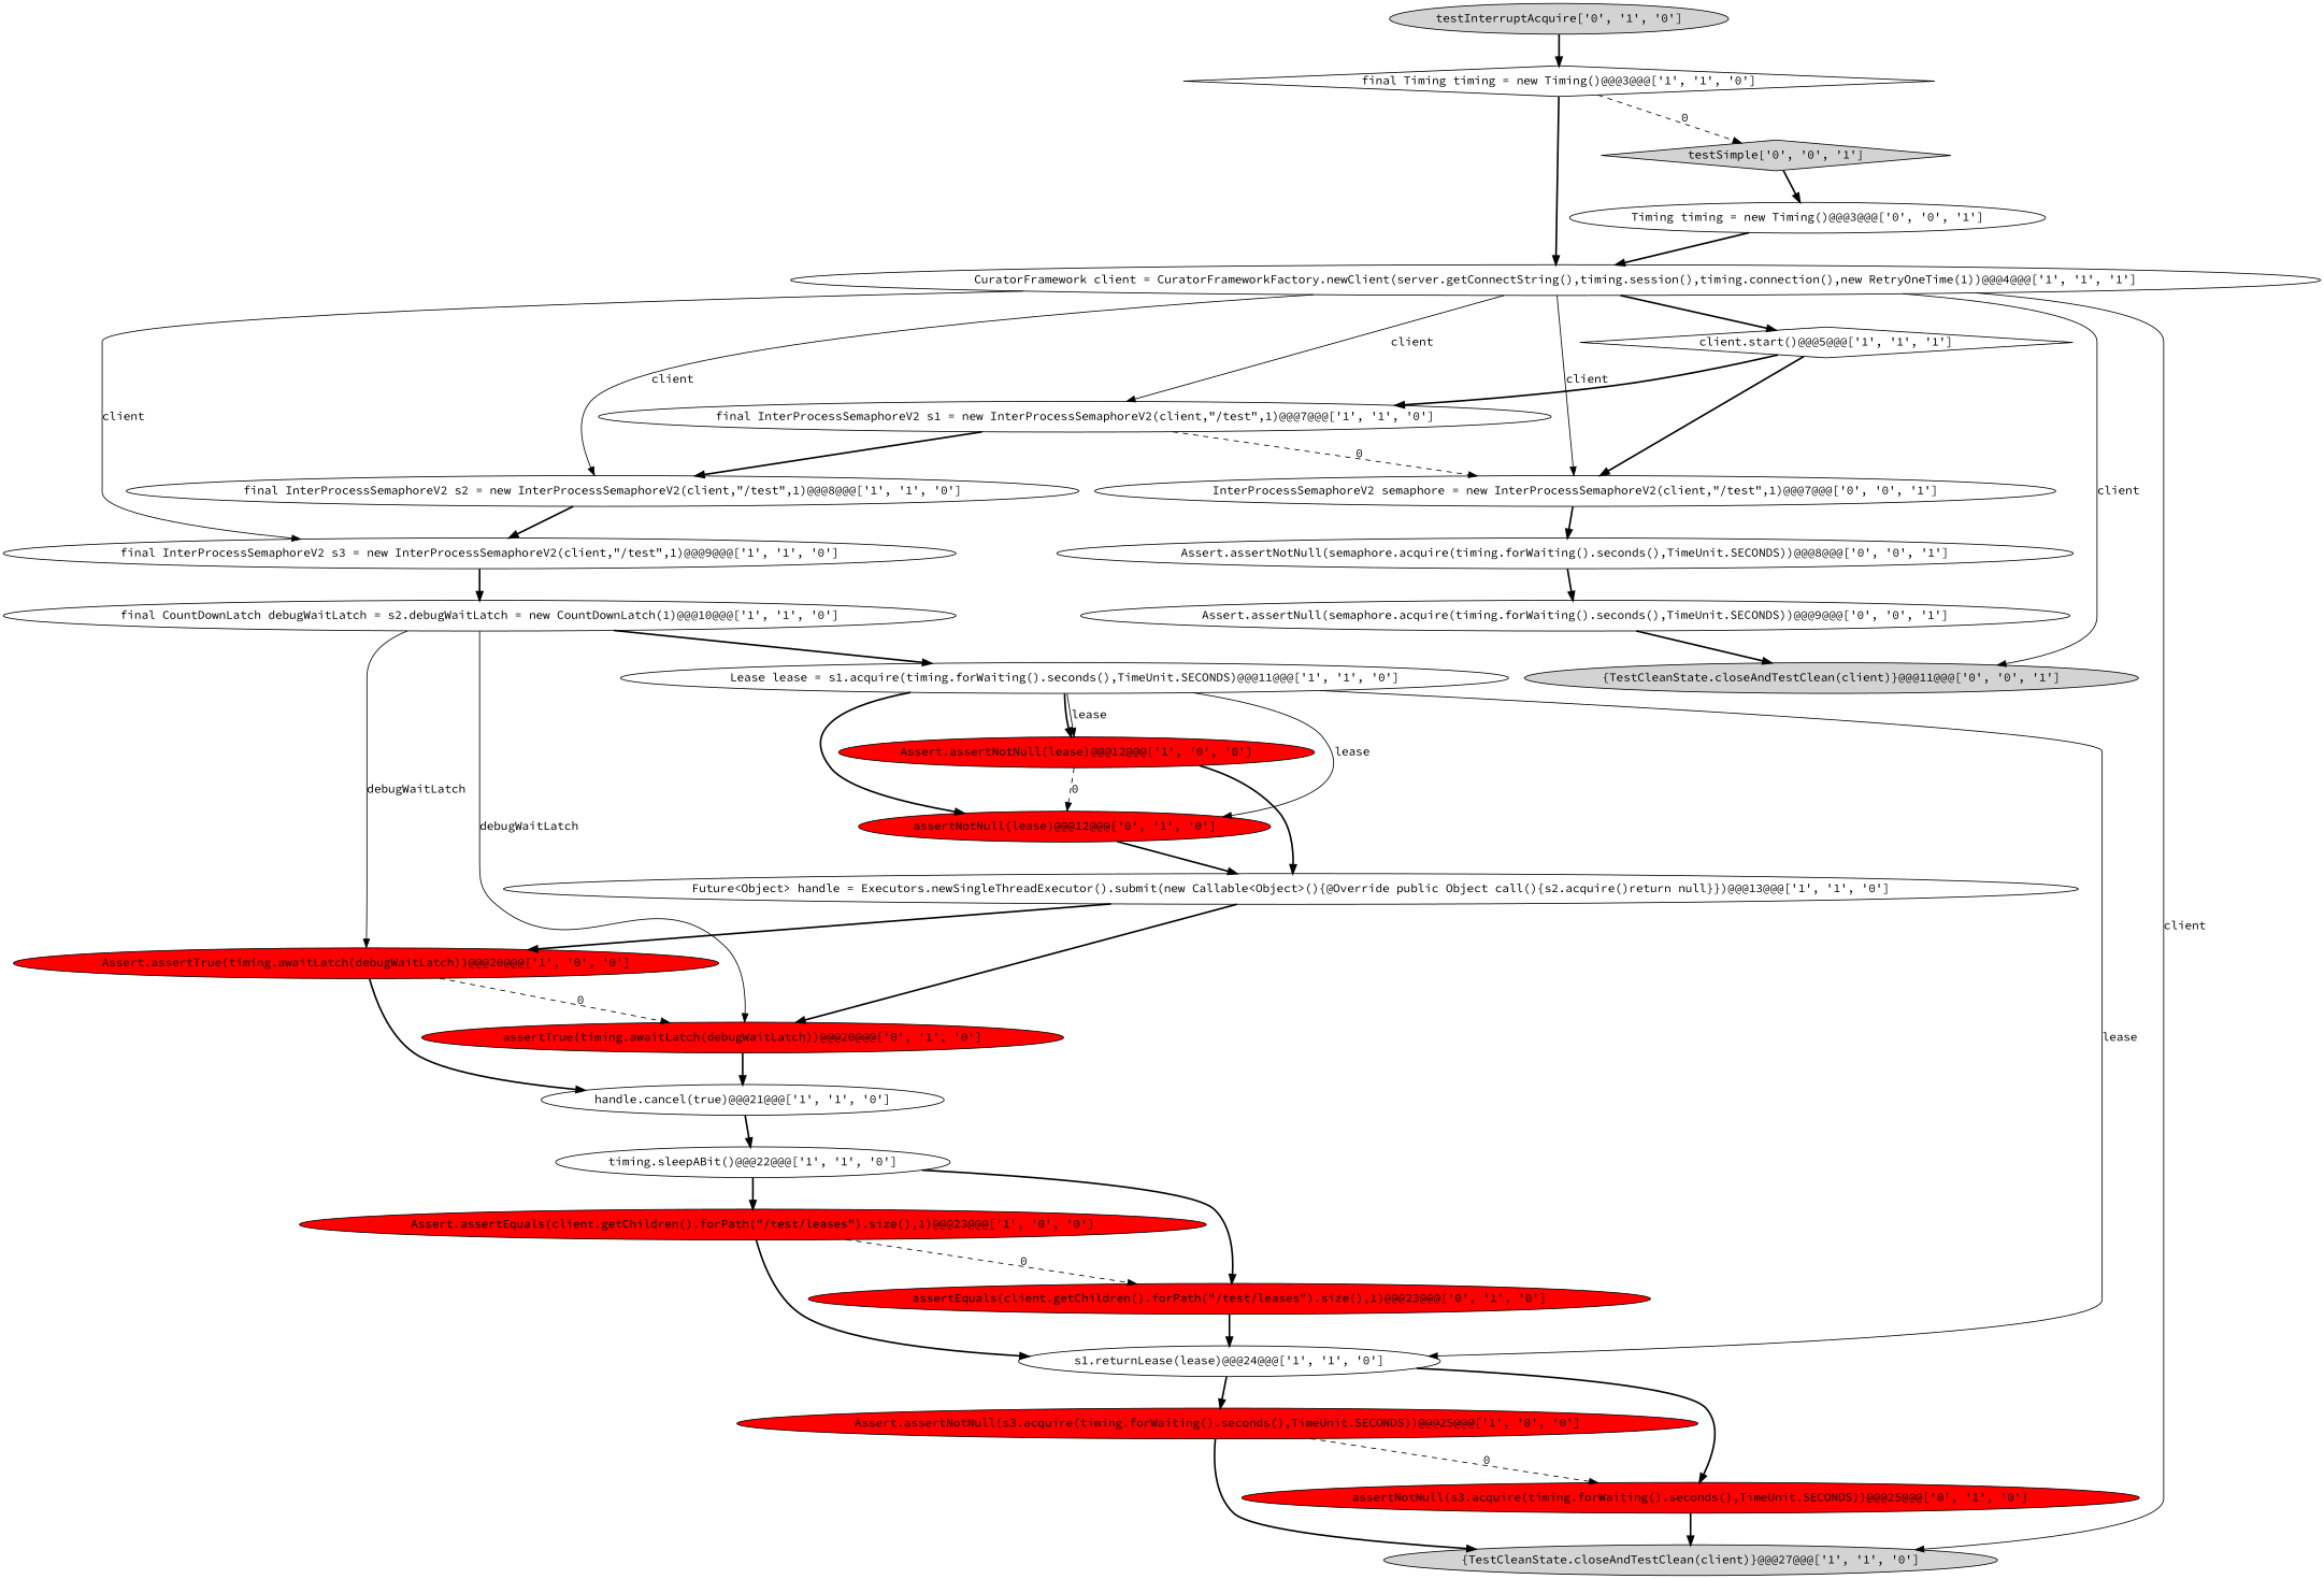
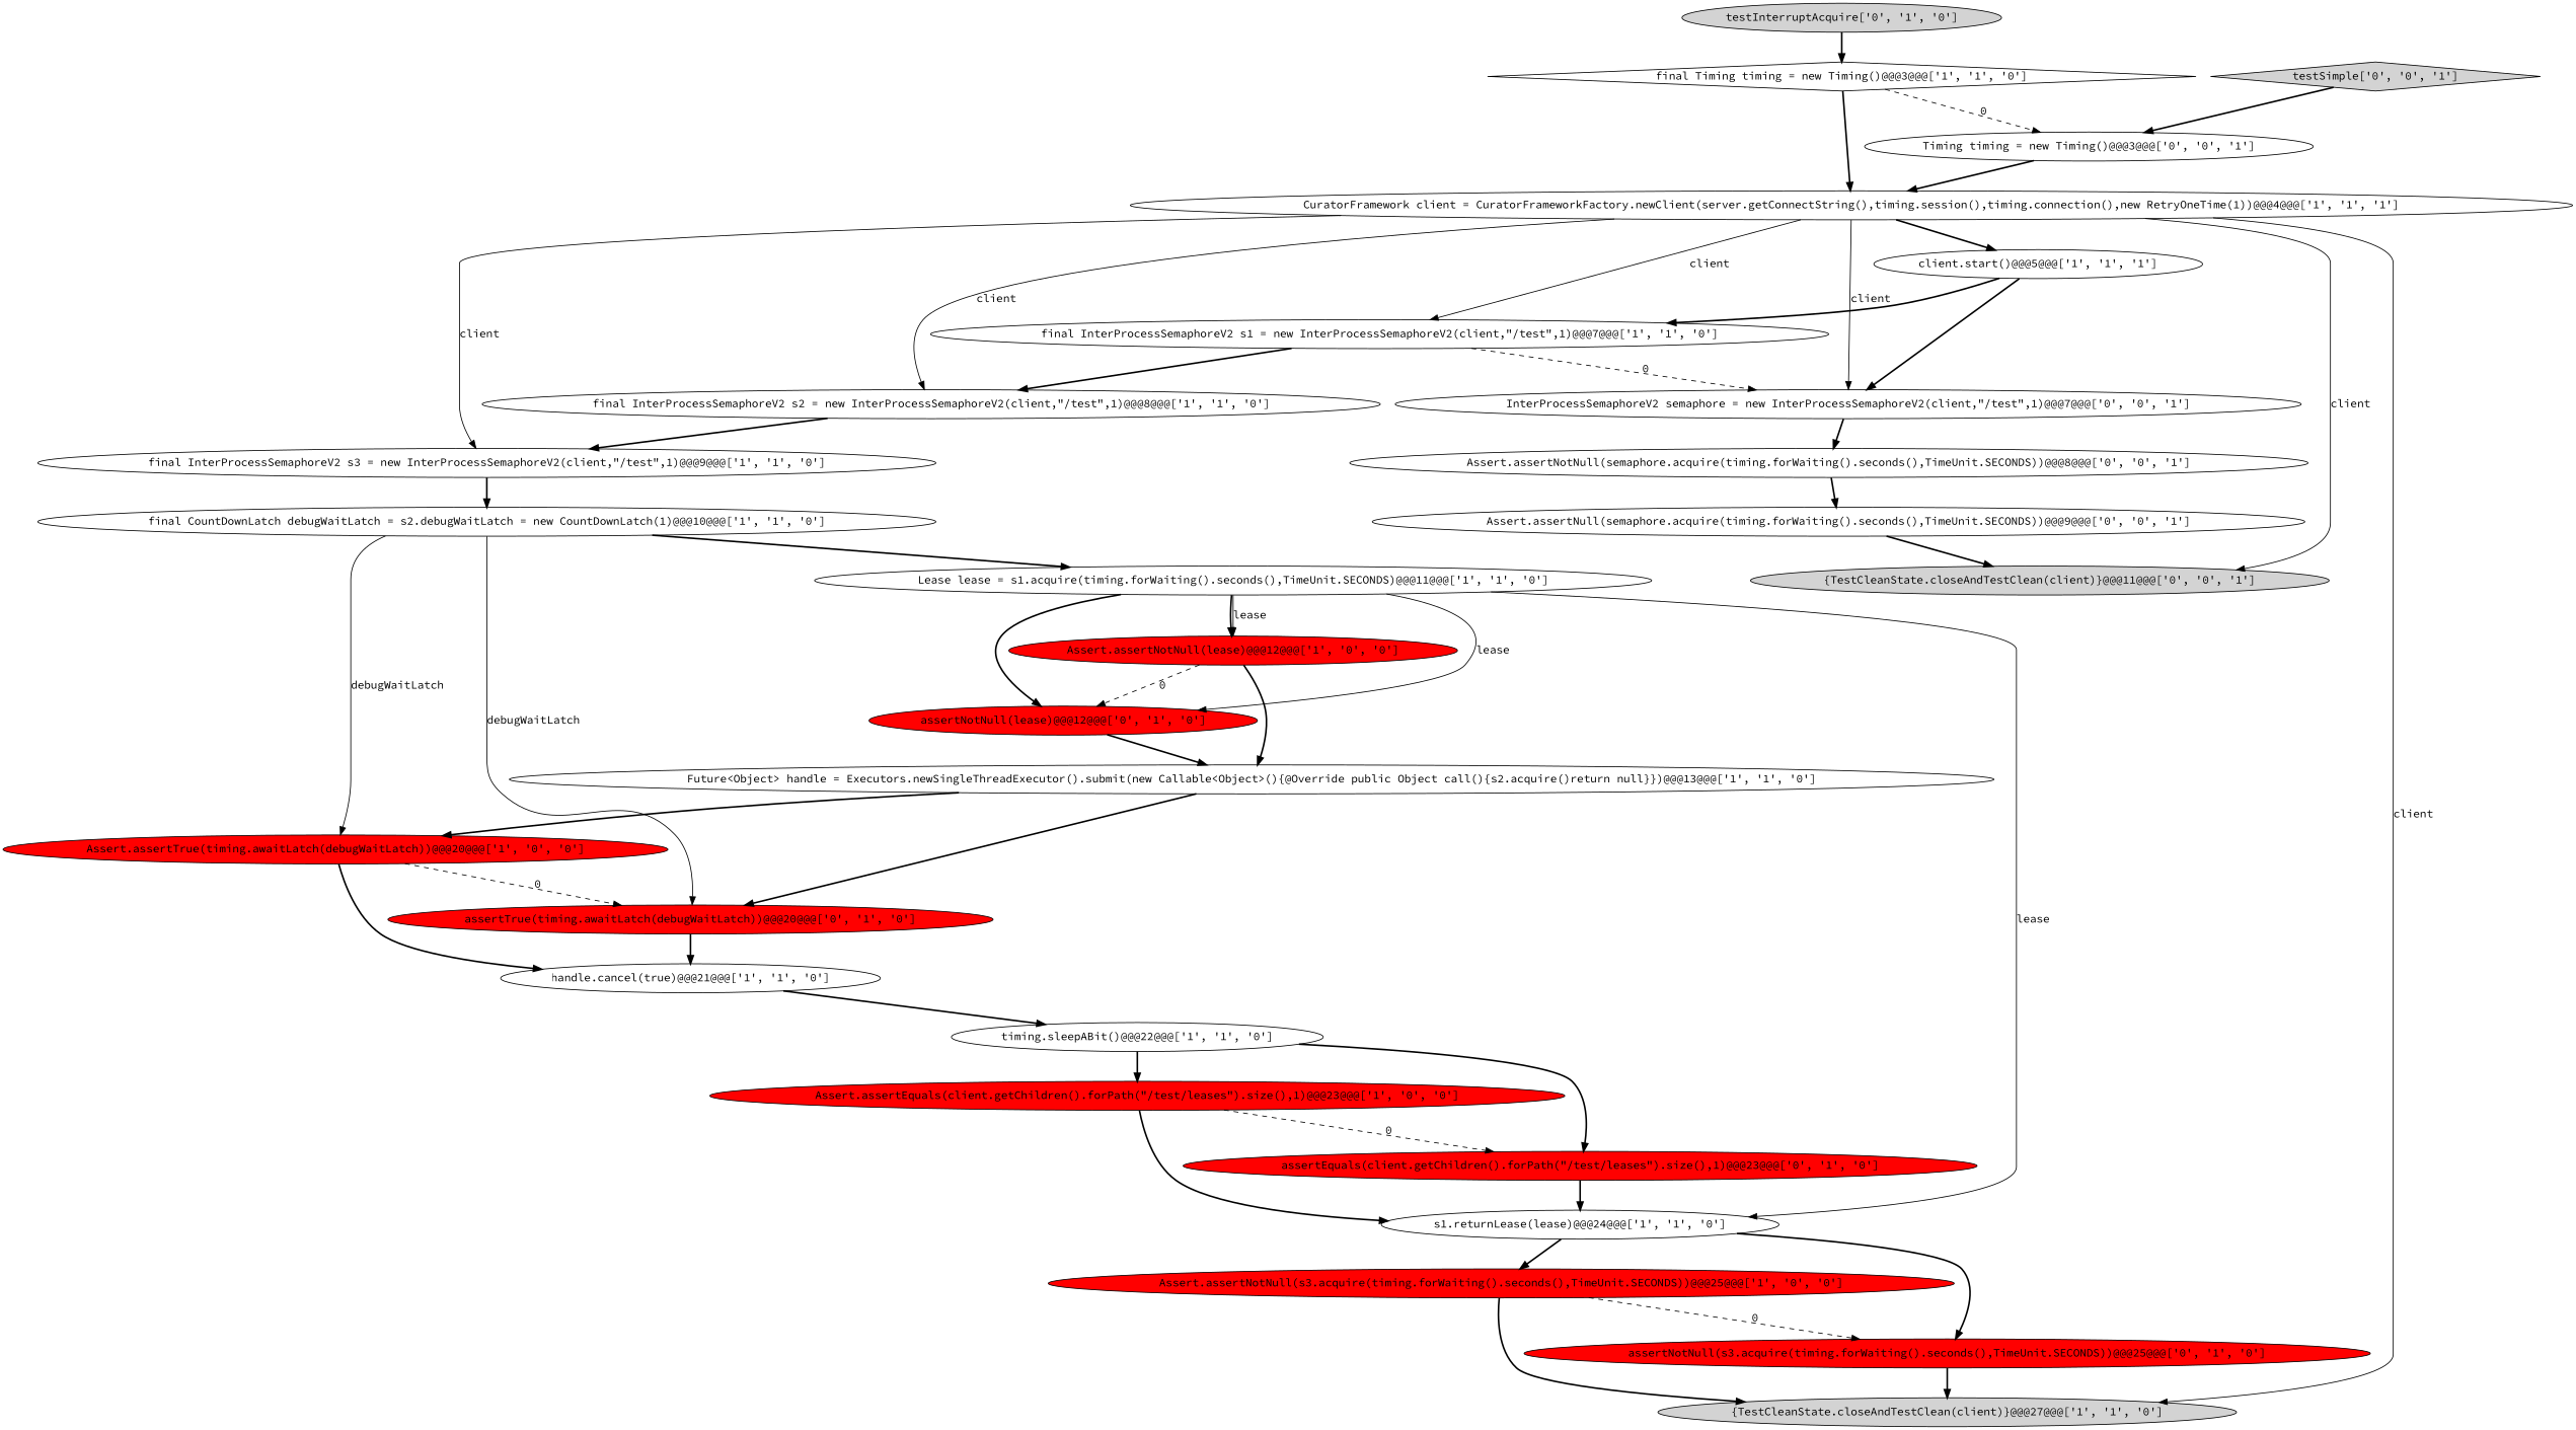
  digraph {
    fontname="Source Code Pro"
    node [fillcolor=white fontname="Source Code Pro" shape=ellipse style=filled]
    edge [fontname="Source Code Pro" style=bold]
    n1 [fillcolor=red label="Assert.assertEquals(client.getChildren().forPath(\"/test/leases\").size(),1)@@@23@@@['1', '0', '0']"]
    n2 [label="s1.returnLease(lease)@@@24@@@['1', '1', '0']"]
    n3 [fillcolor=red label="assertEquals(client.getChildren().forPath(\"/test/leases\").size(),1)@@@23@@@['0', '1', '0']"]
    n4 [fillcolor=red label="Assert.assertNotNull(s3.acquire(timing.forWaiting().seconds(),TimeUnit.SECONDS))@@@25@@@['1', '0', '0']"]
    n5 [fillcolor=red label="assertNotNull(s3.acquire(timing.forWaiting().seconds(),TimeUnit.SECONDS))@@@25@@@['0', '1', '0']"]
    n6 [label="CuratorFramework client = CuratorFrameworkFactory.newClient(server.getConnectString(),timing.session(),timing.connection(),new RetryOneTime(1))@@@4@@@['1', '1', '1']"]
    n7 [label="InterProcessSemaphoreV2 semaphore = new InterProcessSemaphoreV2(client,\"/test\",1)@@@7@@@['0', '0', '1']"]
    n8 [fillcolor=lightgray label="{TestCleanState.closeAndTestClean(client)}@@@11@@@['0', '0', '1']"]
    n9 [fillcolor=lightgray label="{TestCleanState.closeAndTestClean(client)}@@@27@@@['1', '1', '0']"]
    n10 [label="final InterProcessSemaphoreV2 s3 = new InterProcessSemaphoreV2(client,\"/test\",1)@@@9@@@['1', '1', '0']"]
-   n11 [label="client.start()@@@5@@@['1', '1', '1']" shape=diamond]
+   n11 [label="client.start()@@@5@@@['1', '1', '1']"]
    n12 [label="final InterProcessSemaphoreV2 s2 = new InterProcessSemaphoreV2(client,\"/test\",1)@@@8@@@['1', '1', '0']"]
    n13 [label="final InterProcessSemaphoreV2 s1 = new InterProcessSemaphoreV2(client,\"/test\",1)@@@7@@@['1', '1', '0']"]
    n14 [label="Assert.assertNotNull(semaphore.acquire(timing.forWaiting().seconds(),TimeUnit.SECONDS))@@@8@@@['0', '0', '1']"]
    n15 [label="final CountDownLatch debugWaitLatch = s2.debugWaitLatch = new CountDownLatch(1)@@@10@@@['1', '1', '0']"]
    n16 [label="Future<Object> handle = Executors.newSingleThreadExecutor().submit(new Callable<Object>(){@Override public Object call(){s2.acquire()return null}})@@@13@@@['1', '1', '0']"]
    n17 [fillcolor=red label="Assert.assertTrue(timing.awaitLatch(debugWaitLatch))@@@20@@@['1', '0', '0']"]
    n18 [fillcolor=red label="assertTrue(timing.awaitLatch(debugWaitLatch))@@@20@@@['0', '1', '0']"]
    n19 [label="handle.cancel(true)@@@21@@@['1', '1', '0']"]
    n20 [label="Assert.assertNull(semaphore.acquire(timing.forWaiting().seconds(),TimeUnit.SECONDS))@@@9@@@['0', '0', '1']"]
    n21 [label="final Timing timing = new Timing()@@@3@@@['1', '1', '0']" shape=diamond]
    n22 [label="Timing timing = new Timing()@@@3@@@['0', '0', '1']"]
    n23 [label="Lease lease = s1.acquire(timing.forWaiting().seconds(),TimeUnit.SECONDS)@@@11@@@['1', '1', '0']"]
    n24 [fillcolor=red label="assertNotNull(lease)@@@12@@@['0', '1', '0']"]
    n25 [fillcolor=red label="Assert.assertNotNull(lease)@@@12@@@['1', '0', '0']"]
    n26 [fillcolor=lightgray label="testSimple['0', '0', '1']" shape=diamond]
    n27 [label="timing.sleepABit()@@@22@@@['1', '1', '0']"]
    n28 [fillcolor=lightgray label="testInterruptAcquire['0', '1', '0']"]
    n1 -> n2
    n1 -> n3 [label=0 style=dashed]
    n2 -> n4
    n2 -> n5
    n3 -> n2
    n4 -> n5 [label=0 style=dashed]
    n4 -> n9
    n5 -> n9
    n6 -> n7 [label=client style=solid]
    n6 -> n8 [label=client style=solid]
    n6 -> n9 [label=client style=solid]
    n6 -> n10 [label=client style=solid]
    n6 -> n11
    n6 -> n12 [label=client style=solid]
    n6 -> n13 [label=client style=solid]
    n7 -> n14
    n10 -> n15
    n11 -> n7
    n11 -> n13
    n12 -> n10
    n13 -> n7 [label=0 style=dashed]
    n13 -> n12
    n14 -> n20
    n15 -> n17 [label=debugWaitLatch style=solid]
    n15 -> n18 [label=debugWaitLatch style=solid]
    n15 -> n23
    n16 -> n17
    n16 -> n18
    n17 -> n18 [label=0 style=dashed]
    n17 -> n19
    n18 -> n19
    n19 -> n27
    n20 -> n8
    n21 -> n6
-   n21 -> n26 [label=0 style=dashed]
+   n21 -> n22 [label=0 style=dashed]
    n22 -> n6
    n23 -> n2 [label=lease style=solid]
    n23 -> n24 [label=lease style=solid]
    n23 -> n24
    n23 -> n25 [label=lease style=solid]
    n23 -> n25
    n24 -> n16
    n25 -> n16
    n25 -> n24 [label=0 style=dashed]
    n26 -> n22
    n27 -> n1
    n27 -> n3
    n28 -> n21
  }
